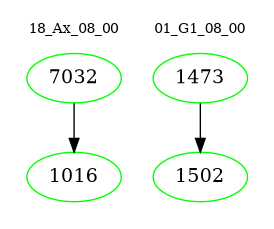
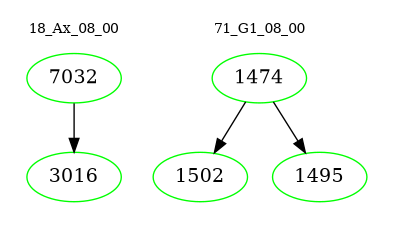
  digraph {
    node [color=green]
    edge [color=black]
    n1 [label=7032]
-   n2 [label=1016]
-   n3 [label=1473]
+   n2 [label=3016]
+   n3 [label=1474]
    n4 [label=1502]
+   n5 [label=1495]
    subgraph cluster_1 {
      color=white
      fontsize=10
      label="18_Ax_08_00"
      n1
      n2
    }
    subgraph cluster_2 {
      color=white
      fontsize=10
-     label="01_G1_08_00"
+     label="71_G1_08_00"
      n3
      n4
+     n5
    }
    n1 -> n2
    n3 -> n4
+   n3 -> n5
  }
